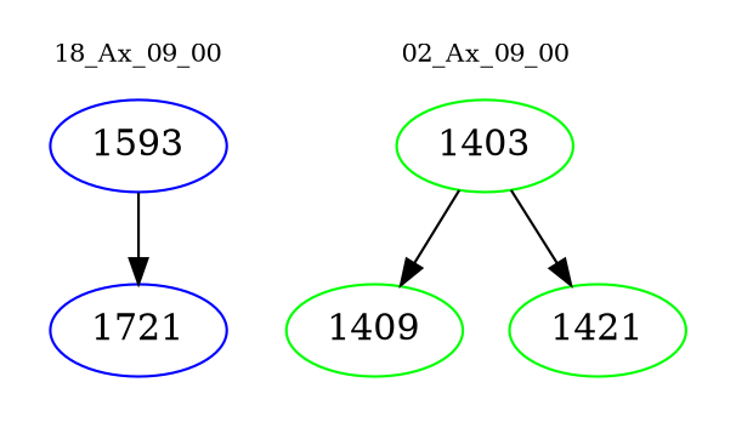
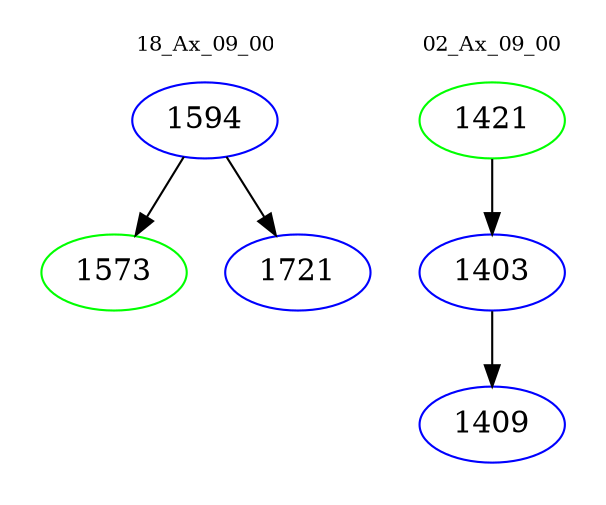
  digraph {
    node [color=blue]
    edge [color=black]
-   n1 [label=1593]
+   n1 [label=1594]
+   n2 [color=green label=1573]
    n3 [label=1721]
-   n4 [color=green label=1403]
-   n5 [color=green label=1409]
+   n4 [label=1403]
+   n5 [label=1409]
    n6 [color=green label=1421]
    subgraph cluster_1 {
      color=white
      fontsize=10
      label="18_Ax_09_00"
      n1
+     n2
      n3
    }
    subgraph cluster_2 {
      color=white
      fontsize=10
      label="02_Ax_09_00"
      n4
      n5
      n6
    }
+   n1 -> n2
    n1 -> n3
    n4 -> n5
-   n4 -> n6
+   n6 -> n4
  }
